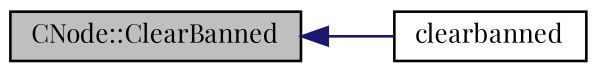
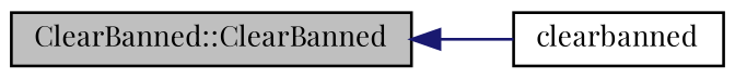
  digraph {
    rankdir=LR
    fontname="Playfair Display"
    node [color=black fontname="Playfair Display" fontsize=10 shape=record style=filled]
-   n1 [fillcolor=grey75 fontcolor=black height=0.2 label="CNode::ClearBanned" width=0.4]
+   n1 [fillcolor=grey75 fontcolor=black height=0.2 label="ClearBanned::ClearBanned" width=0.4]
    n2 [fillcolor=white height=0.2 label=clearbanned width=0.4]
    n1 -> n2 [color=midnightblue dir=back fontname="Playfair Display" fontsize=10 labelfontname=Helvetica labelfontsize=10 style=solid]
  }
